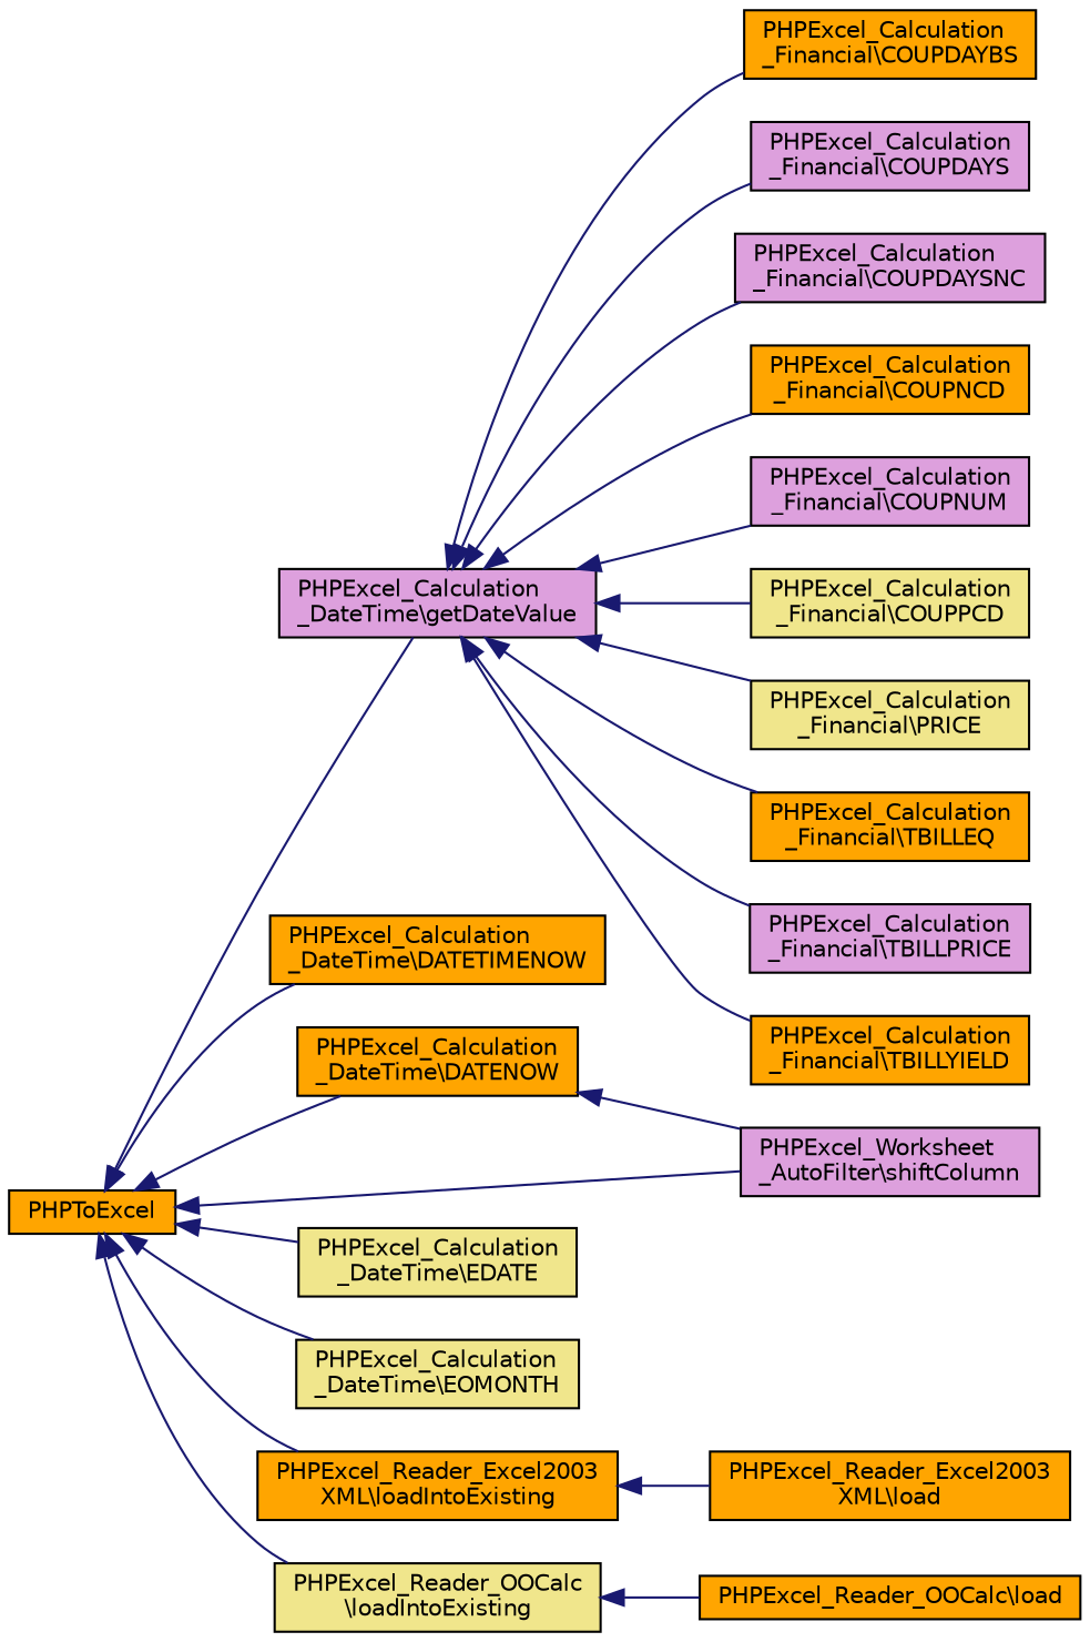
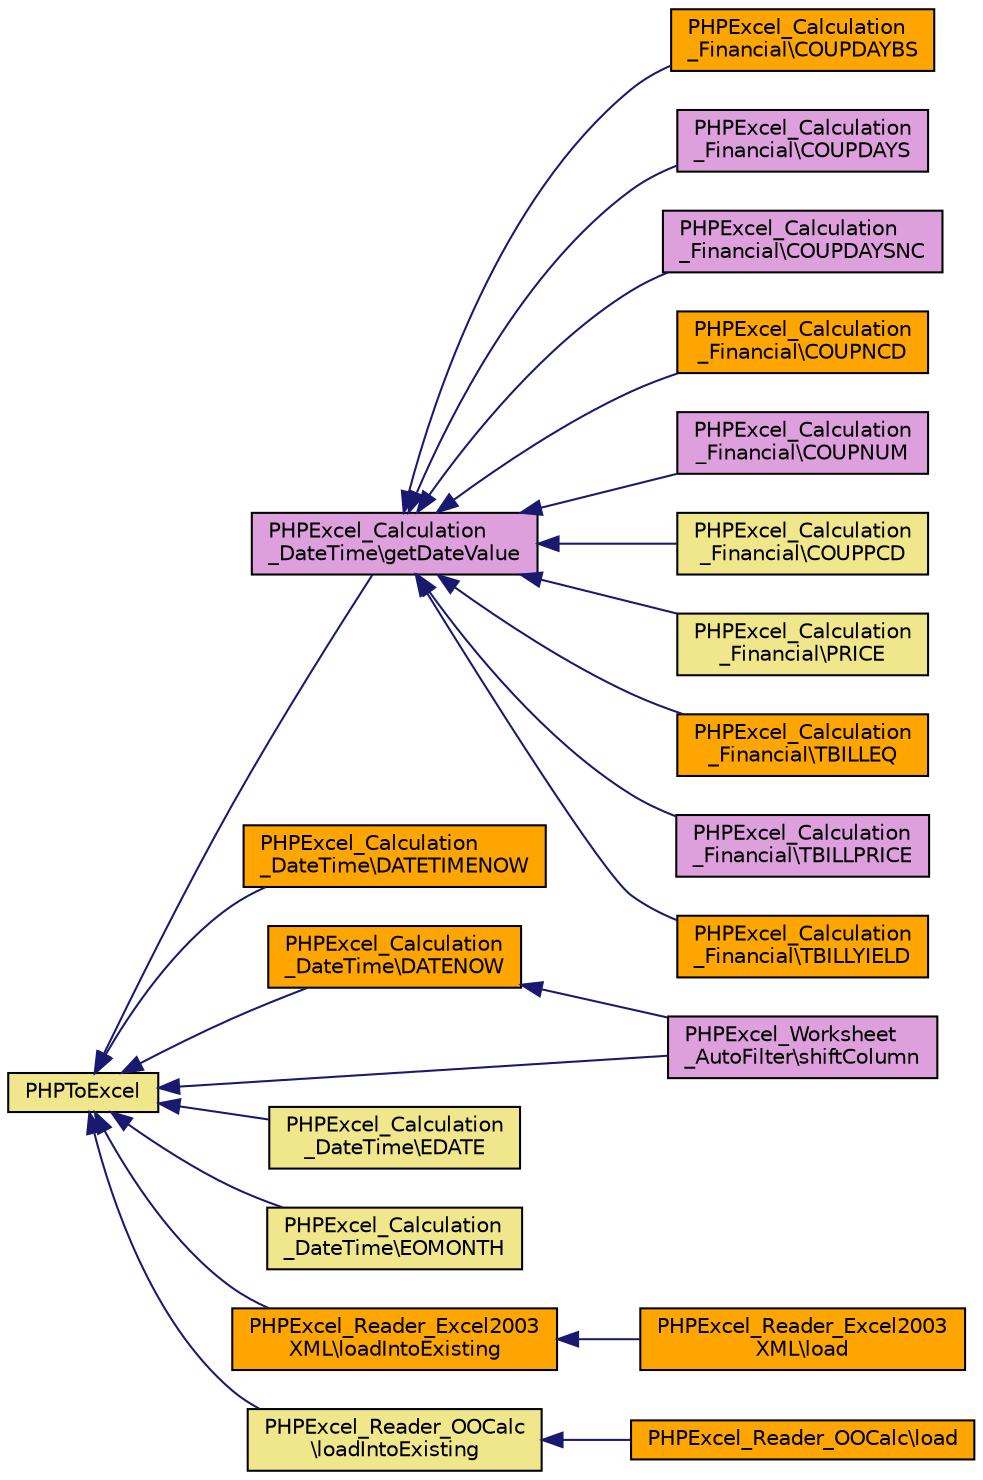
  digraph {
    rankdir=LR
    node [color=black fillcolor=orange fontname=Helvetica fontsize=10 shape=record style=filled]
    edge [color=midnightblue dir=back fontname=Helvetica fontsize=10 labelfontname=Helvetica labelfontsize=10 style=solid]
-   n1 [fontcolor=black height=0.2 label=PHPToExcel width=0.4]
+   n1 [fillcolor=khaki fontcolor=black height=0.2 label=PHPToExcel width=0.4]
    n2 [fillcolor=plum height=0.2 label="PHPExcel_Calculation\l_DateTime\\getDateValue" width=0.4]
    n3 [height=0.2 label="PHPExcel_Calculation\l_DateTime\\DATETIMENOW" width=0.4]
    n4 [height=0.2 label="PHPExcel_Calculation\l_DateTime\\DATENOW" width=0.4]
    n5 [fillcolor=plum height=0.2 label="PHPExcel_Worksheet\l_AutoFilter\\shiftColumn" width=0.4]
    n6 [fillcolor=khaki height=0.2 label="PHPExcel_Calculation\l_DateTime\\EDATE" width=0.4]
    n7 [fillcolor=khaki height=0.2 label="PHPExcel_Calculation\l_DateTime\\EOMONTH" width=0.4]
    n8 [height=0.2 label="PHPExcel_Reader_Excel2003\lXML\\loadIntoExisting" width=0.4]
    n9 [fillcolor=khaki height=0.2 label="PHPExcel_Reader_OOCalc\l\\loadIntoExisting" width=0.4]
    n10 [height=0.2 label="PHPExcel_Calculation\l_Financial\\COUPDAYBS" width=0.4]
    n11 [fillcolor=plum height=0.2 label="PHPExcel_Calculation\l_Financial\\COUPDAYS" width=0.4]
    n12 [fillcolor=plum height=0.2 label="PHPExcel_Calculation\l_Financial\\COUPDAYSNC" width=0.4]
    n13 [height=0.2 label="PHPExcel_Calculation\l_Financial\\COUPNCD" width=0.4]
    n14 [fillcolor=plum height=0.2 label="PHPExcel_Calculation\l_Financial\\COUPNUM" width=0.4]
    n15 [fillcolor=khaki height=0.2 label="PHPExcel_Calculation\l_Financial\\COUPPCD" width=0.4]
    n16 [fillcolor=khaki height=0.2 label="PHPExcel_Calculation\l_Financial\\PRICE" width=0.4]
    n17 [height=0.2 label="PHPExcel_Calculation\l_Financial\\TBILLEQ" width=0.4]
    n18 [fillcolor=plum height=0.2 label="PHPExcel_Calculation\l_Financial\\TBILLPRICE" width=0.4]
    n19 [height=0.2 label="PHPExcel_Calculation\l_Financial\\TBILLYIELD" width=0.4]
    n20 [height=0.2 label="PHPExcel_Reader_Excel2003\lXML\\load" width=0.4]
    n21 [height=0.2 label="PHPExcel_Reader_OOCalc\\load" width=0.4]
    n1 -> n2
    n1 -> n3
    n1 -> n4
    n1 -> n5
    n1 -> n6
    n1 -> n7
    n1 -> n8
    n1 -> n9
    n2 -> n10
    n2 -> n11
    n2 -> n12
    n2 -> n13
    n2 -> n14
    n2 -> n15
    n2 -> n16
    n2 -> n17
    n2 -> n18
    n2 -> n19
    n4 -> n5
    n8 -> n20
    n9 -> n21
  }
